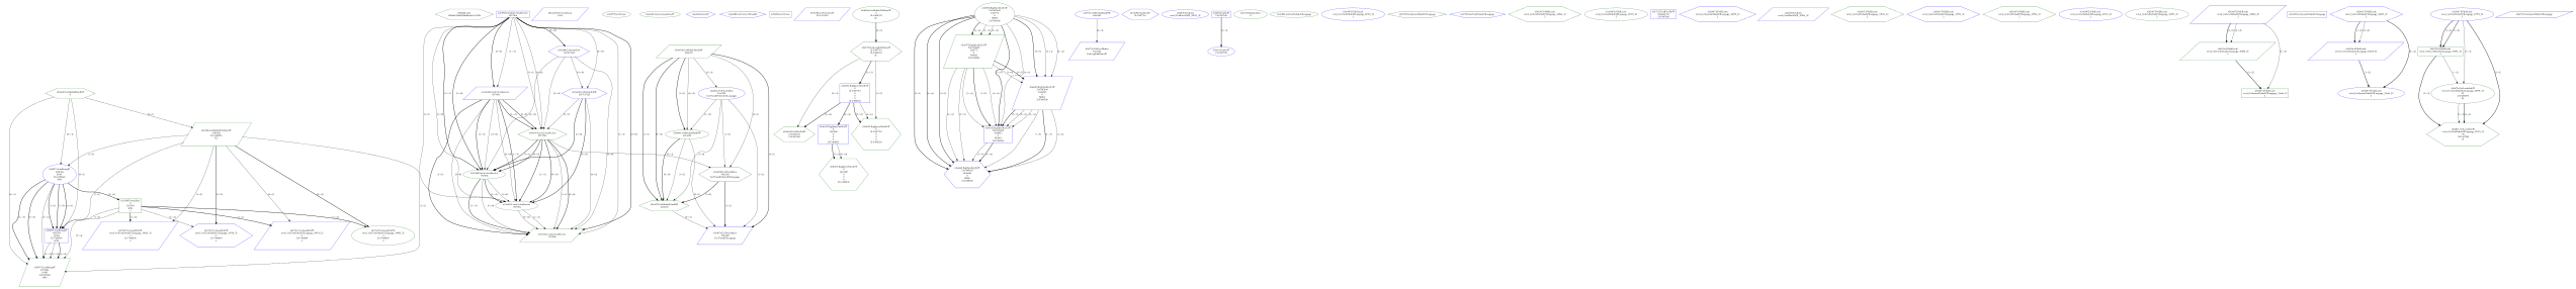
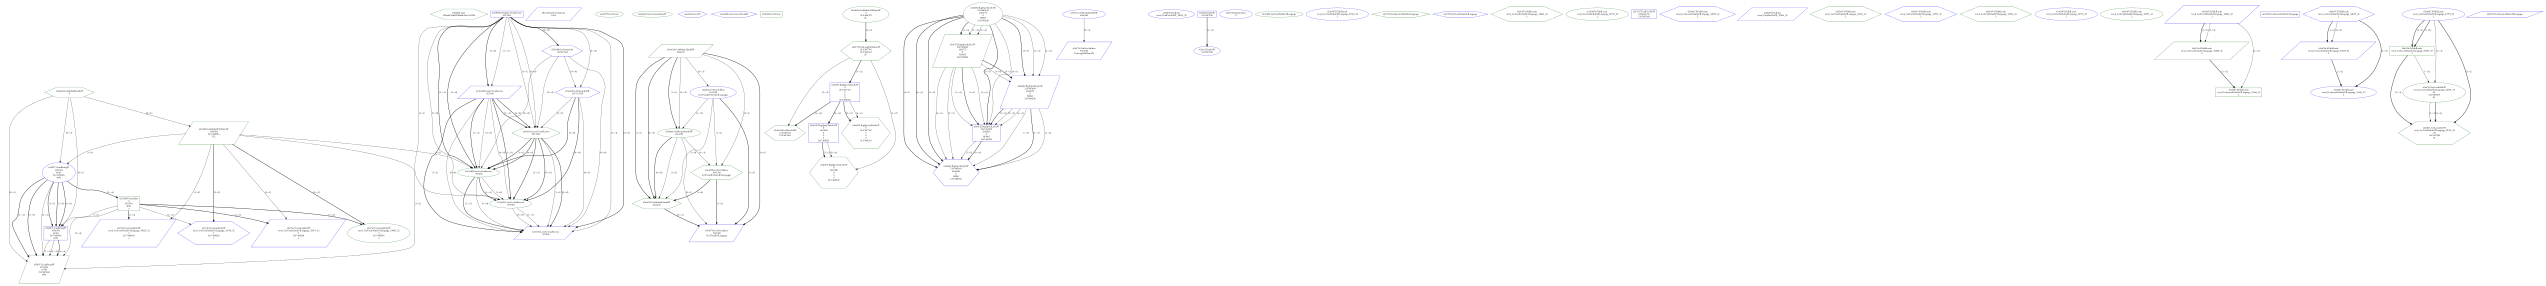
  digraph {
    fontname="EB Garamond"
    node [color=blue fontname="EB Garamond" shape=hexagon]
    edge [fontname="EB Garamond" style=solid]
    n1 [color=darkgreen label="6850628.main\n0024a8a7fcdd32f0fedebe0ee7ce9226"]
    n2 [color=darkgreen label="4254480.GetModuleHandleW\n0"]
    n3 [color=darkgreen label="4243306.GetModuleFileNameW\n4194304\n2147408904\n522" shape=parallelogram]
    n4 [label="4250073.LoadStringW\n4194304\n65485\n2147409468\n4096" shape=ellipse]
    n5 [label="4250073.LoadStringW\n4194304\n65484\n2147409468\n4096" shape=box]
    n6 [color=darkgreen label="4250073.LoadStringW\n4194304\n65483\n2147409468\n4096" shape=parallelogram]
    n7 [label="4247567.GetLocaleInfoW\nretval_GetUserDefaultUILanguage_33558_32\n3\n2147408268\n4"]
    n8 [label="4247567.GetLocaleInfoW\nretval_GetUserDefaultUILanguage_33076_32\n3\n2147408268\n4" shape=parallelogram]
    n9 [color=darkgreen label="4247567.GetLocaleInfoW\nretval_GetUserDefaultUILanguage_33003_32\n3\n2147408268\n4" shape=ellipse]
    n10 [label="4247567.GetLocaleInfoW\nretval_GetUserDefaultUILanguage_33026_32\n3\n2147408268\n4" shape=parallelogram]
    n11 [color=darkgreen label="4215383.VirtualAlloc\n0\n1310704\n4096\n4" shape=box]
    n12 [label="6844434.SetThreadLocale\n1024" shape=parallelogram]
    n13 [label="4243965.InitializeCriticalSection\n6917004" shape=box]
    n14 [label="4250188.GetSystemInfo\n2147417660"]
    n15 [label="4214413.GetStartupInfoW\n2147417624"]
    n16 [label="4245418.EnterCriticalSection\n6917004" shape=parallelogram]
    n17 [color=darkgreen label="4245469.LeaveCriticalSection\n6917004"]
    n18 [color=darkgreen label="4245580.EnterCriticalSection\n6917004" shape=ellipse]
    n19 [color=darkgreen label="4245621.LeaveCriticalSection\n6917004" shape=ellipse]
-   n20 [color=darkgreen label="4245454.LeaveCriticalSection\n6917004" shape=parallelogram]
+   n20 [label="4245454.LeaveCriticalSection\n6917004" shape=parallelogram]
    n21 [color=darkgreen label="4243979.GetVersion\n" shape=ellipse]
    n22 [color=darkgreen label="4244018.GetModuleHandleW\n4244120" shape=parallelogram]
    n23 [label="4244024.GetProcAddress\n9441320\nGetThreadPreferredUILanguages" shape=ellipse]
    n24 [color=darkgreen label="4244044.GetModuleHandleW\n4244120" shape=ellipse]
    n25 [color=darkgreen label="4244050.GetProcAddress\n9441320\nSetThreadPreferredUILanguages"]
    n26 [color=darkgreen label="4244070.GetModuleHandleW\n4244120"]
    n27 [label="4244076.GetProcAddress\n9441320\nGetThreadUILanguage" shape=parallelogram]
    n28 [color=darkgreen label="6844540.GetCommandLineW\n" shape=ellipse]
    n29 [label="6844560.GetACP\n"]
    n30 [label="6844580.GetCurrentThreadId\n"]
    n31 [color=darkgreen label="4250204.GetVersion\n" shape=box]
-   n32 [label="4276690.GetVersionExW\n2147417420" shape=parallelogram]
    n33 [color=darkgreen label="4248064.GetModuleFileNameW\n0\n2147408370\n261" shape=ellipse]
    n34 [color=darkgreen label="4245785.GetLongPathNameW\n2147407710\n2147406542\n261"]
    n35 [color=darkgreen label="4246014.FindFirstFileW\n2147406542\n2147407064"]
    n36 [label="4246556.RegQueryValueExW\n0\n2147407710\n0\n0\n0\n2147408232" shape=box]
    n37 [color=darkgreen label="4246599.RegQueryValueExW\n0\n2147407710\n0\n0\n0\n2147408232"]
    n38 [color=darkgreen label="4246338.RegOpenKeyExW\n2147483649\n4246772\n0\n983065\n2147408236" shape=ellipse]
    n39 [color=darkgreen label="4246372.RegOpenKeyExW\n2147483650\n4246772\n0\n983065\n2147408236" shape=parallelogram]
    n40 [label="4246402.RegOpenKeyExW\n2147483649\n4246832\n0\n983065\n2147408236" shape=parallelogram]
    n41 [label="4246432.RegOpenKeyExW\n2147483650\n4246832\n0\n983065\n2147408236" shape=box]
    n42 [label="4246462.RegOpenKeyExW\n2147483649\n4246884\n0\n983065\n2147408236"]
    n43 [label="4245741.GetModuleHandleW\n4246160" shape=ellipse]
    n44 [label="4245758.GetProcAddress\n9441520\nGetLongPathNameW" shape=parallelogram]
    n45 [label="4246635.RegQueryValueExW\n0\n4247000\n0\n0\n0\n2147408232" shape=box]
-   n46 [label="4245683.CharNextW\n2147407716"]
    n47 [label="4246032.FindClose\nretval_FindFirstFileW_32815_32" shape=ellipse]
    n48 [label="4246044.lstrlenW\n2147407108" shape=box]
    n49 [label="4246113.lstrlenW\n2147407108" shape=ellipse]
    n50 [color=darkgreen label="4246676.RegQueryValueExW\n0\n4247000\n0\n0\n0\n2147408232"]
-   n51 [color=darkgreen label="4246722.RegCloseKey\n0" shape=ellipse]
+   n51 [label="4246722.RegCloseKey\n0" shape=ellipse]
    n52 [color=darkgreen label="4247883.GetUserDefaultUILanguage\n" shape=ellipse]
    n53 [label="4245487.IsValidLocale\nretval_GetUserDefaultUILanguage_32942_32\n2" shape=ellipse]
    n54 [color=darkgreen label="4247923.GetSystemDefaultUILanguage\n"]
    n55 [label="4247558.GetUserDefaultUILanguage\n"]
    n56 [color=darkgreen label="4245487.IsValidLocale\nretval_GetUserDefaultUILanguage_33842_32\n2"]
    n57 [color=darkgreen label="4245487.IsValidLocale\nretval_GetUserDefaultUILanguage_33785_32\n2" shape=ellipse]
    n58 [label="4247247.FindFirstFileW\n3224341740\n2147407640" shape=box]
    n59 [label="4245487.IsValidLocale\nretval_GetSystemDefaultUILanguage_32892_32\n2"]
    n60 [label="4246032.FindClose\nretval_FindFirstFileW_32814_32" shape=parallelogram]
    n61 [color=darkgreen label="4245487.IsValidLocale\nretval_GetUserDefaultUILanguage_32941_32\n2"]
    n62 [label="4245487.IsValidLocale\nretval_GetUserDefaultUILanguage_32955_32\n2"]
    n63 [color=darkgreen label="4245487.IsValidLocale\nretval_GetUserDefaultUILanguage_32956_32\n2"]
    n64 [label="4245487.IsValidLocale\nretval_GetUserDefaultUILanguage_33291_32\n2" shape=ellipse]
    n65 [color=darkgreen label="4245487.IsValidLocale\nretval_GetUserDefaultUILanguage_33295_32\n2" shape=ellipse]
    n66 [label="4245487.IsValidLocale\nretval_GetUserDefaultUILanguage_32838_32\n2" shape=parallelogram]
    n67 [color=darkgreen label="4244766.IsValidLocale\nretval_GetUserDefaultUILanguage_32838_32\n2" shape=parallelogram]
    n68 [color=darkgreen label="4245487.IsValidLocale\nretval_GetSystemDefaultUILanguage_33444_32\n2" shape=box]
    n69 [label="4245525.GetSystemDefaultUILanguage\n" shape=box]
    n70 [label="4245487.IsValidLocale\nretval_GetUserDefaultUILanguage_32839_32\n2"]
    n71 [label="4244766.IsValidLocale\nretval_GetUserDefaultUILanguage_32839_32\n2" shape=parallelogram]
    n72 [label="4245487.IsValidLocale\nretval_GetSystemDefaultUILanguage_33445_32\n2" shape=ellipse]
    n73 [label="4245487.IsValidLocale\nretval_GetUserDefaultUILanguage_32991_32\n2" shape=ellipse]
    n74 [color=darkgreen label="4244766.IsValidLocale\nretval_GetUserDefaultUILanguage_32991_32\n2" shape=box]
    n75 [color=darkgreen label="4244794.GetLocaleInfoW\nretval_GetUserDefaultUILanguage_32991_32\n89\n2147408070\n85" shape=ellipse]
    n76 [color=darkgreen label="4244811.GetLocaleInfoW\nretval_GetUserDefaultUILanguage_32991_32\n90\n2147407900\n85"]
    n77 [label="4245552.GetSystemDefaultUILanguage\n" shape=parallelogram]
    n2 -> n3 [label="(0-->1)"]
    n2 -> n4 [label="(0-->1)"]
    n2 -> n5 [label="(0-->1)"]
    n2 -> n6 [label="(0-->1)"]
    n3 -> n4 [label="(1-->1)"]
-   n3 -> n5 [label="(1-->1)"]
+   n3 -> n18 [label="(1-->1)"]
    n3 -> n6 [label="(1-->1)"]
    n3 -> n7 [label="(0-->2)" style=bold]
    n3 -> n8 [label="(0-->2)"]
    n3 -> n9 [label="(0-->2)" style=bold]
    n3 -> n10 [label="(0-->2)"]
    n4 -> n5 [label="(1-->1)" style=bold]
    n4 -> n5 [label="(3-->3)" style=bold]
    n4 -> n5 [label="(4-->4)" style=bold]
    n4 -> n6 [label="(1-->1)" style=bold]
    n4 -> n6 [label="(3-->3)" style=bold]
    n4 -> n6 [label="(4-->4)"]
    n4 -> n11 [label="(3-->4)" style=bold]
    n5 -> n6 [label="(1-->1)"]
    n5 -> n6 [label="(3-->3)"]
    n5 -> n6 [label="(4-->4)" style=bold]
    n11 -> n5 [label="(3-->4)"]
    n11 -> n6 [label="(3-->4)"]
    n11 -> n7 [label="(4-->4)"]
    n11 -> n8 [label="(4-->4)" style=bold]
    n11 -> n9 [label="(4-->4)" style=bold]
    n11 -> n10 [label="(4-->4)" style=bold]
    n13 -> n14 [label="(0-->0)" style=bold]
    n13 -> n15 [label="(0-->0)"]
    n13 -> n16 [label="(1-->1)"]
    n13 -> n16 [label="(0-->0)" style=bold]
    n13 -> n17 [label="(1-->1)"]
    n13 -> n17 [label="(0-->0)"]
    n13 -> n18 [label="(1-->1)" style=bold]
    n13 -> n18 [label="(0-->0)" style=bold]
    n13 -> n19 [label="(1-->1)"]
    n13 -> n19 [label="(0-->0)"]
    n13 -> n20 [label="(1-->1)"]
    n13 -> n20 [label="(0-->0)" style=bold]
    n14 -> n15 [label="(0-->0)"]
    n14 -> n17 [label="(0-->0)"]
    n14 -> n18 [label="(0-->0)"]
    n14 -> n20 [label="(0-->0)"]
    n15 -> n17 [label="(0-->0)"]
    n15 -> n18 [label="(0-->0)" style=bold]
    n15 -> n19 [label="(0-->0)" style=bold]
    n15 -> n20 [label="(0-->0)"]
    n16 -> n17 [label="(1-->1)" style=bold]
    n16 -> n17 [label="(0-->0)" style=bold]
    n16 -> n18 [label="(1-->1)" style=bold]
    n16 -> n18 [label="(0-->0)"]
    n16 -> n19 [label="(1-->1)" style=bold]
    n16 -> n19 [label="(0-->0)"]
    n16 -> n20 [label="(1-->1)" style=bold]
    n16 -> n20 [label="(0-->0)"]
    n17 -> n18 [label="(1-->1)" style=bold]
    n17 -> n18 [label="(0-->0)" style=bold]
    n17 -> n19 [label="(1-->1)" style=bold]
    n17 -> n19 [label="(0-->0)" style=bold]
    n17 -> n20 [label="(1-->1)"]
    n17 -> n20 [label="(0-->0)" style=bold]
    n18 -> n19 [label="(1-->1)" style=bold]
    n18 -> n19 [label="(0-->0)"]
    n18 -> n20 [label="(1-->1)" style=bold]
    n18 -> n20 [label="(0-->0)"]
    n19 -> n20 [label="(1-->1)"]
    n19 -> n20 [label="(0-->0)"]
    n22 -> n23 [label="(0-->1)"]
    n22 -> n24 [label="(1-->1)" style=bold]
    n22 -> n24 [label="(0-->0)"]
    n22 -> n25 [label="(0-->1)"]
    n22 -> n26 [label="(1-->1)" style=bold]
    n22 -> n26 [label="(0-->0)" style=bold]
    n22 -> n27 [label="(0-->1)" style=bold]
    n23 -> n24 [label="(1-->0)"]
    n23 -> n25 [label="(1-->1)"]
    n23 -> n26 [label="(1-->0)"]
-   n23 -> n27 [label="(1-->1)"]
-   n17 -> n25 [label="(0-->1)"]
+   n23 -> n27 [label="(1-->1)" style=bold]
+   n24 -> n25 [label="(0-->1)"]
    n24 -> n26 [label="(1-->1)"]
    n24 -> n26 [label="(0-->0)" style=bold]
    n24 -> n27 [label="(0-->1)"]
    n25 -> n26 [label="(1-->0)" style=bold]
    n25 -> n27 [label="(1-->1)" style=bold]
-   n26 -> n27 [label="(0-->1)"]
+   n26 -> n27 [label="(0-->1)" style=bold]
    n33 -> n34 [label="(3-->3)" style=bold]
    n34 -> n35 [label="(2-->1)"]
    n34 -> n36 [label="(1-->2)" style=bold]
-   n34 -> n37 [label="(1-->2)"]
+   n34 -> n50 [label="(1-->2)"]
    n36 -> n35 [label="(6-->6)" style=bold]
    n36 -> n37 [label="(2-->2)" style=bold]
    n36 -> n37 [label="(6-->6)"]
    n36 -> n45 [label="(6-->6)" style=bold]
    n38 -> n39 [label="(2-->2)"]
    n38 -> n39 [label="(4-->4)" style=bold]
    n38 -> n39 [label="(5-->5)"]
    n38 -> n40 [label="(1-->1)"]
    n38 -> n40 [label="(4-->4)"]
    n38 -> n40 [label="(5-->5)" style=bold]
    n38 -> n41 [label="(4-->4)"]
    n38 -> n41 [label="(5-->5)" style=bold]
    n38 -> n42 [label="(1-->1)" style=bold]
    n38 -> n42 [label="(4-->4)" style=bold]
    n38 -> n42 [label="(5-->5)" style=bold]
    n39 -> n40 [label="(4-->4)"]
    n39 -> n40 [label="(5-->5)" style=bold]
    n39 -> n41 [label="(1-->1)" style=bold]
    n39 -> n41 [label="(4-->4)"]
    n39 -> n41 [label="(5-->5)"]
    n39 -> n42 [label="(4-->4)"]
    n39 -> n42 [label="(5-->5)"]
    n40 -> n41 [label="(2-->2)"]
    n40 -> n41 [label="(4-->4)"]
    n40 -> n41 [label="(5-->5)" style=bold]
    n40 -> n42 [label="(1-->1)" style=bold]
    n40 -> n42 [label="(4-->4)"]
    n40 -> n42 [label="(5-->5)"]
    n41 -> n42 [label="(4-->4)" style=bold]
    n41 -> n42 [label="(5-->5)"]
    n43 -> n44 [label="(0-->1)"]
    n45 -> n50 [label="(2-->2)" style=bold]
    n45 -> n50 [label="(6-->6)"]
    n48 -> n49 [label="(1-->1)" style=bold]
    n66 -> n67 [label="(1-->1)" style=bold]
    n66 -> n67 [label="(2-->2)"]
    n66 -> n68 [label="(2-->2)"]
    n67 -> n68 [label="(2-->2)" style=bold]
    n70 -> n71 [label="(1-->1)" style=bold]
    n70 -> n71 [label="(2-->2)"]
    n70 -> n72 [label="(2-->2)" style=bold]
    n71 -> n72 [label="(2-->2)" style=bold]
    n73 -> n74 [label="(1-->1)" style=bold]
    n73 -> n74 [label="(2-->2)" style=bold]
    n73 -> n75 [label="(1-->1)"]
    n73 -> n76 [label="(1-->1)" style=bold]
    n74 -> n75 [label="(1-->1)"]
    n74 -> n76 [label="(1-->1)" style=bold]
    n75 -> n76 [label="(1-->1)"]
    n75 -> n76 [label="(4-->4)" style=bold]
  }
